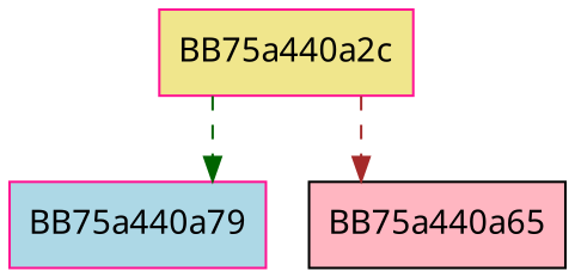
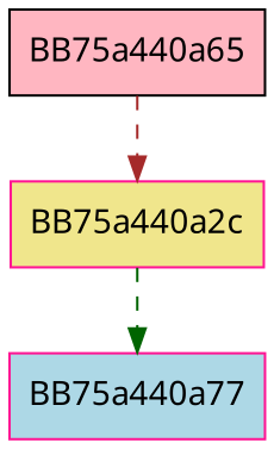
  digraph {
    fontname="Noto Sans"
    splines=ortho
    node [color=deeppink fontname="Noto Sans" shape=box style=filled]
    edge [fontname="Noto Sans" style=dashed]
    BB75a440a2c [fillcolor=khaki]
-   BB75a440a79 [fillcolor=lightblue]
+   BB75a440a79 [fillcolor=lightblue label=BB75a440a77]
    BB75a440a65 [color=black fillcolor=lightpink]
    BB75a440a2c -> BB75a440a79 [color=darkgreen]
-   BB75a440a2c -> BB75a440a65 [color=brown]
+   BB75a440a65 -> BB75a440a2c [color=brown]
  }
